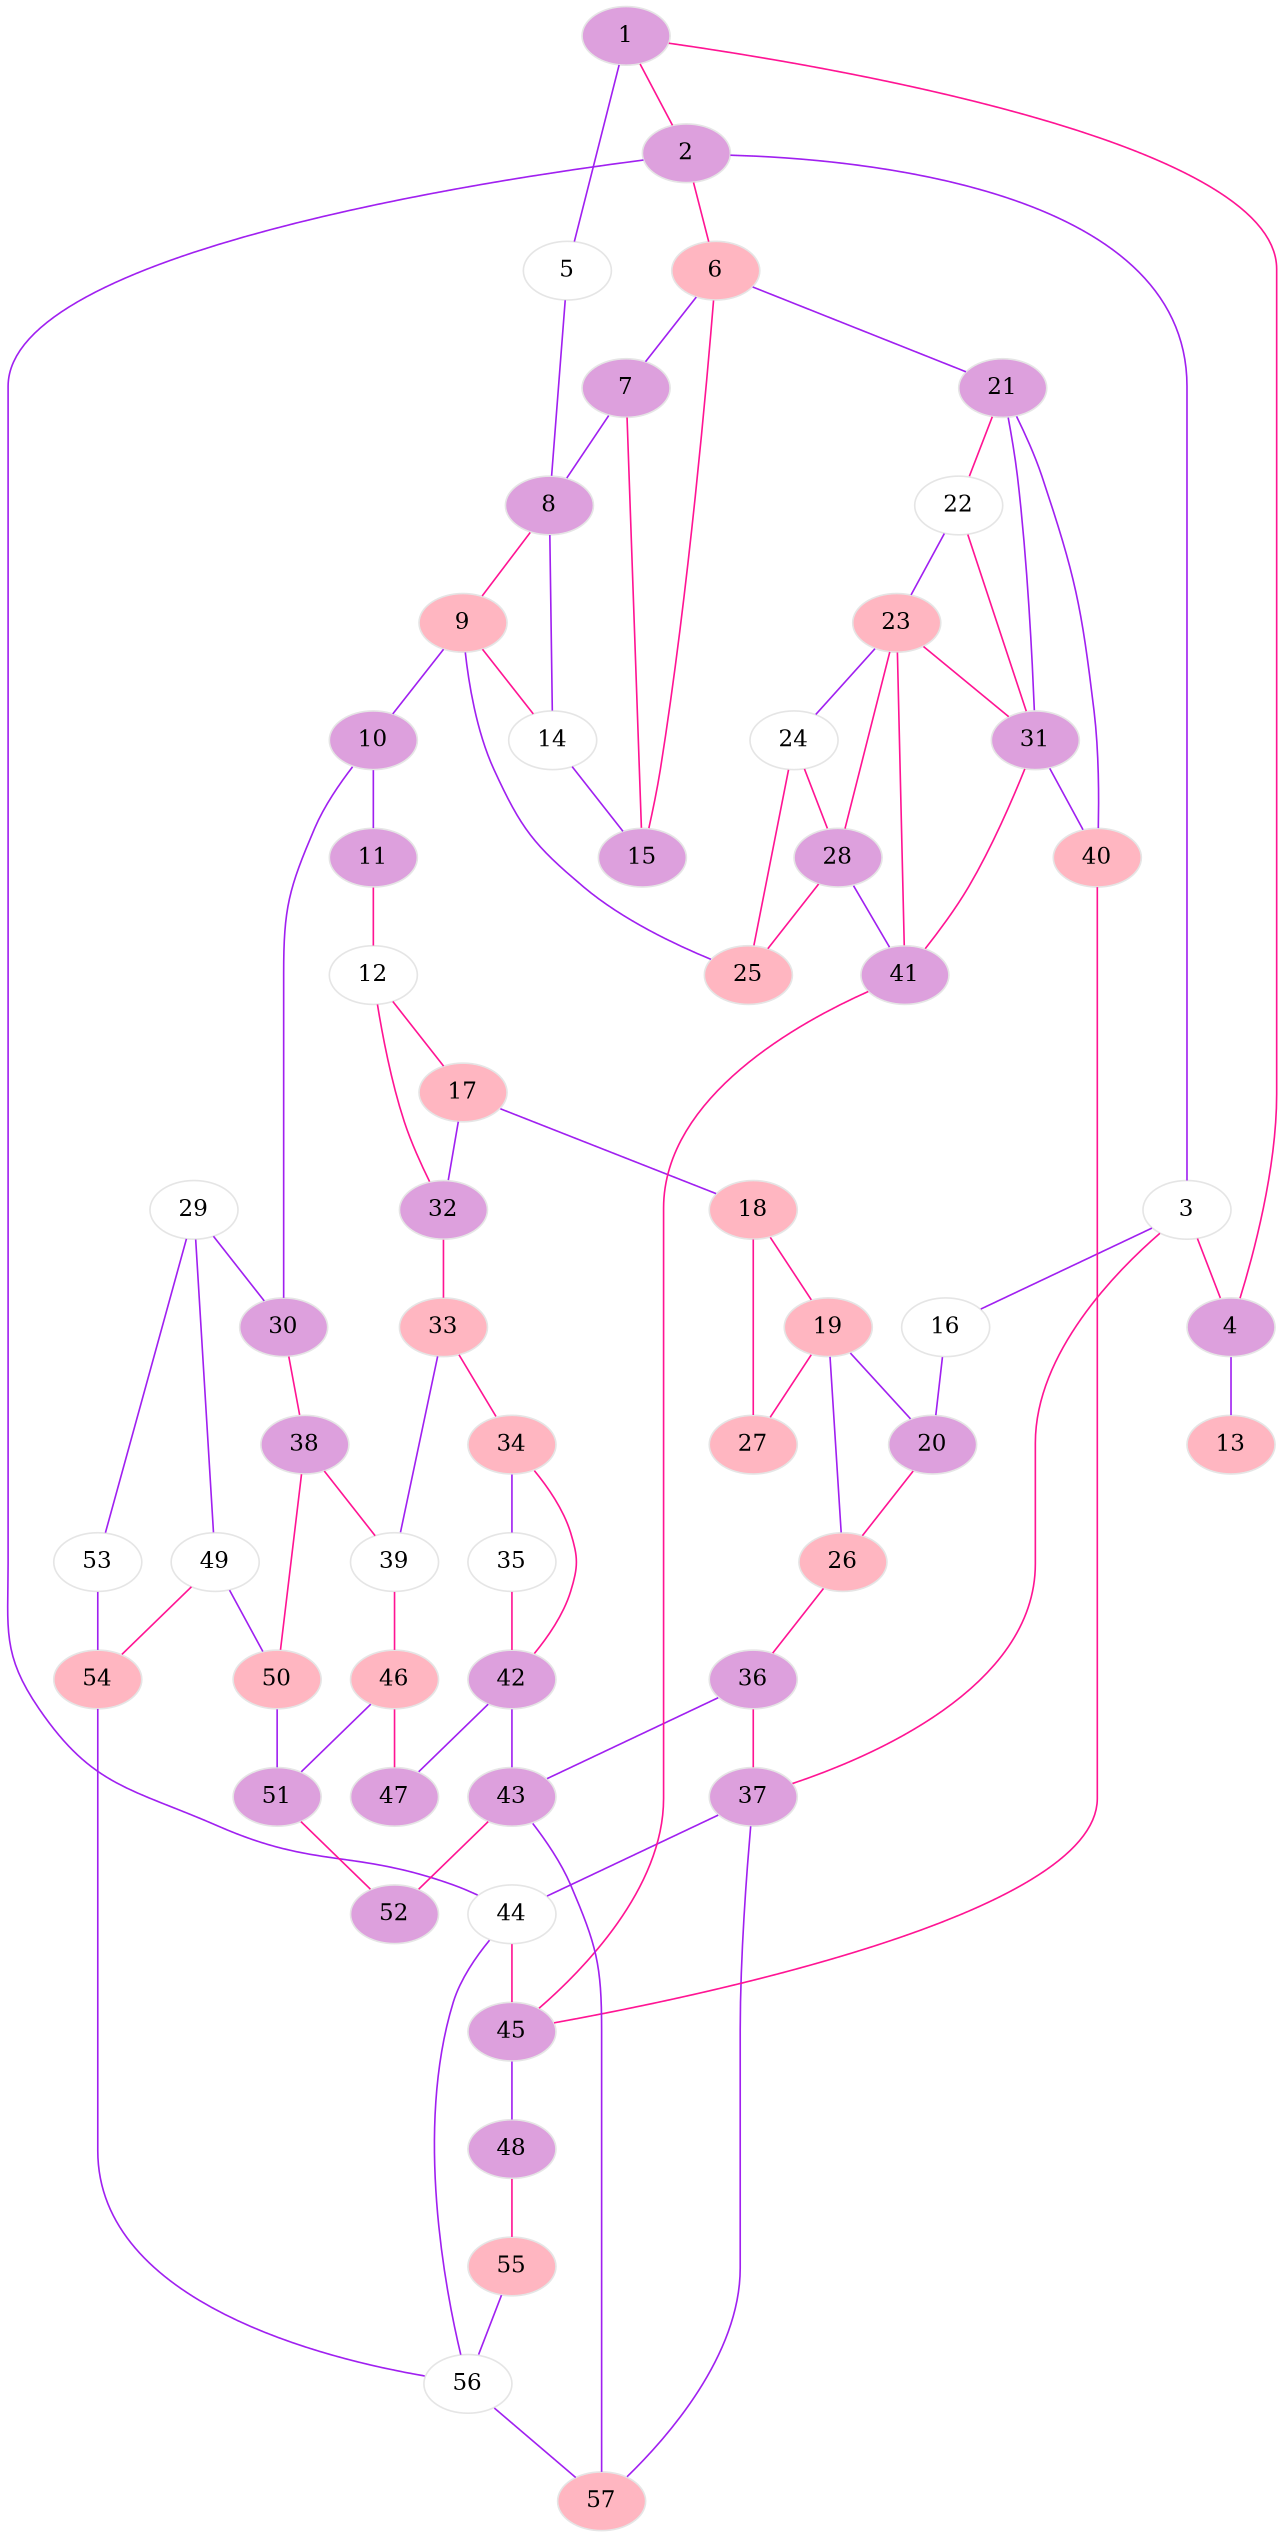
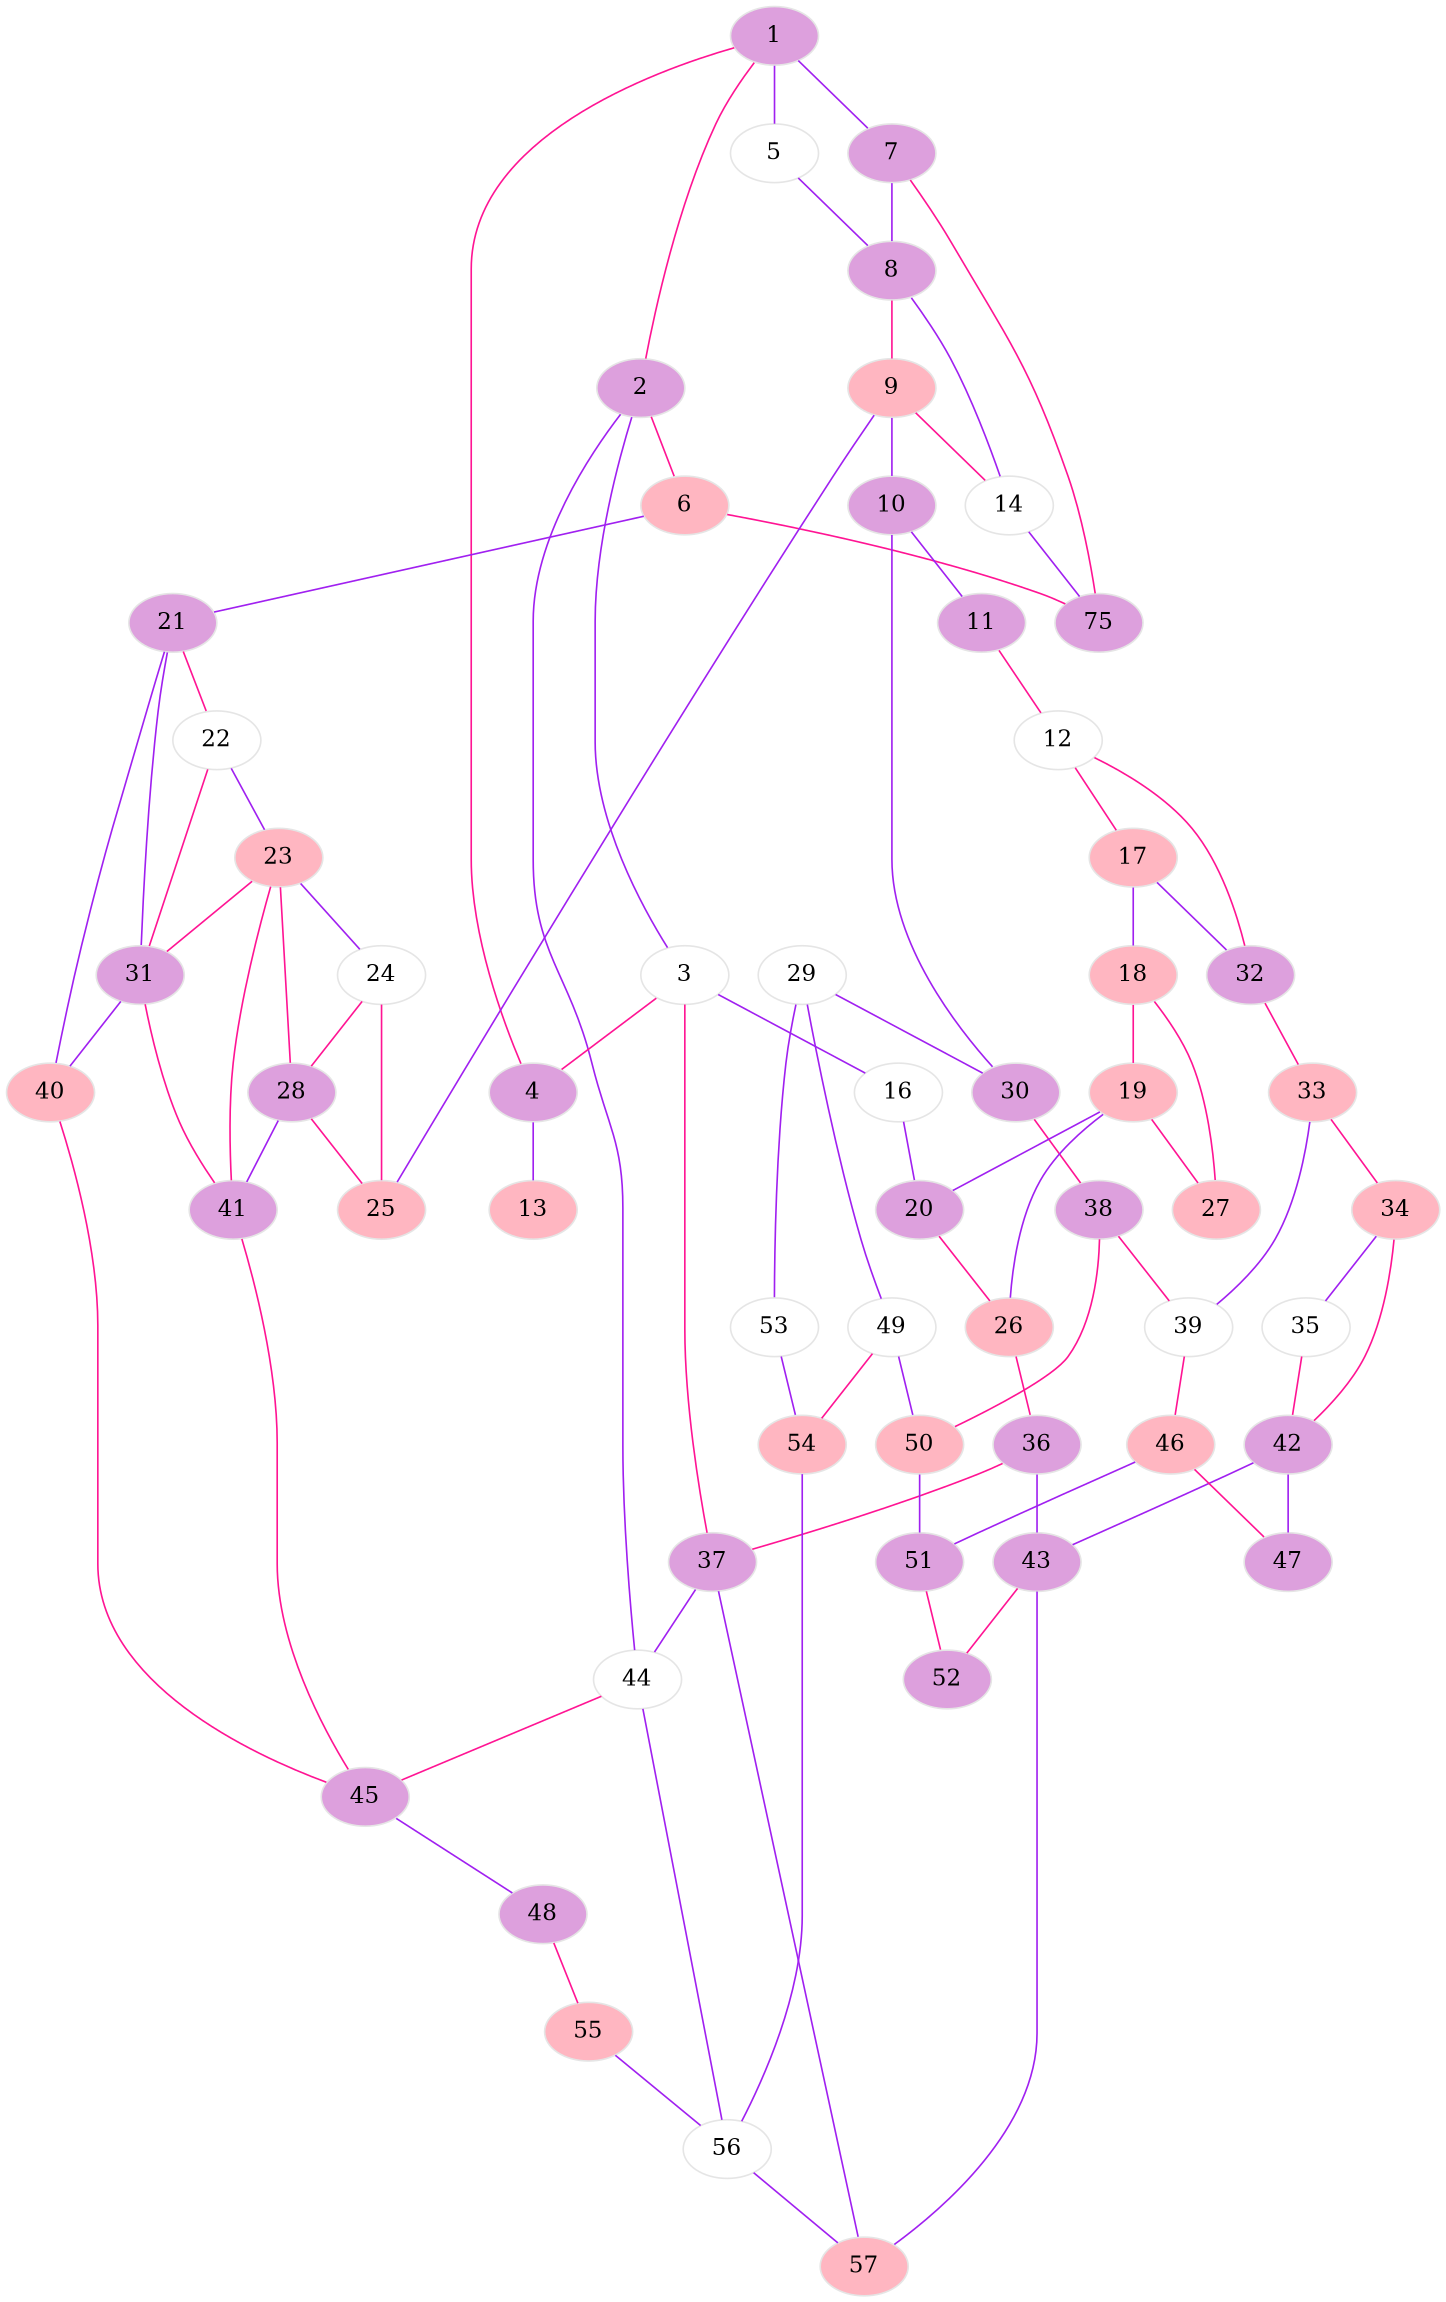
  graph {
    node [color=gray90 fillcolor=plum style=filled]
    edge [color=purple weight=1.0]
    1
    2
    4
    5 [fillcolor=white]
    3 [fillcolor=white]
    6 [fillcolor=lightpink]
    44 [fillcolor=white]
    13 [fillcolor=lightpink]
    8
    16 [fillcolor=white]
    37
    7
-   15
+   15 [label=75]
    21
    45
    56 [fillcolor=white]
    20
    57 [fillcolor=lightpink]
    9 [fillcolor=lightpink]
    14 [fillcolor=white]
    22 [fillcolor=white]
    31
    40 [fillcolor=lightpink]
    10
    25 [fillcolor=lightpink]
    11
    30
    12 [fillcolor=white]
    38
    17 [fillcolor=lightpink]
    32
    18 [fillcolor=lightpink]
    33 [fillcolor=lightpink]
    26 [fillcolor=lightpink]
    19 [fillcolor=lightpink]
    27 [fillcolor=lightpink]
    36
    23 [fillcolor=lightpink]
    41
    24 [fillcolor=white]
    28
    43
    35 [fillcolor=white]
    42
    29 [fillcolor=white]
    49 [fillcolor=white]
    53 [fillcolor=white]
    50 [fillcolor=lightpink]
    54 [fillcolor=lightpink]
    39 [fillcolor=white]
    34 [fillcolor=lightpink]
    46 [fillcolor=lightpink]
    47
    52
    51
    48
    55 [fillcolor=lightpink]
    1 -- 2 [color=deeppink]
    1 -- 4 [color=deeppink]
    1 -- 5 [weight=2.0]
    2 -- 3
    2 -- 6 [color=deeppink]
    2 -- 44
    4 -- 13
    5 -- 8 [weight=2.0]
    3 -- 4 [color=deeppink]
    3 -- 16
    3 -- 37 [color=deeppink]
-   6 -- 7
+   1 -- 7
    6 -- 15 [color=deeppink]
    6 -- 21 [weight=2.0]
    44 -- 45 [color=deeppink]
    44 -- 56
    8 -- 9 [color=deeppink]
    8 -- 14
    16 -- 20 [weight=2.0]
    37 -- 44
    37 -- 57
    7 -- 8 [weight=2.0]
    7 -- 15 [color=deeppink]
    21 -- 22 [color=deeppink]
    21 -- 31
    21 -- 40 [weight=2.0]
    45 -- 48
    56 -- 57
    20 -- 26 [color=deeppink]
    9 -- 14 [color=deeppink]
    9 -- 10 [weight=2.0]
    9 -- 25 [weight=2.0]
    14 -- 15
    22 -- 31 [color=deeppink]
    22 -- 23
    31 -- 40
    31 -- 41 [color=deeppink]
    40 -- 45 [color=deeppink]
    10 -- 11 [weight=2.0]
    10 -- 30
    11 -- 12 [color=deeppink weight=2.0]
    30 -- 38 [color=deeppink]
    12 -- 17 [color=deeppink]
    12 -- 32 [color=deeppink]
    38 -- 50 [color=deeppink]
    38 -- 39 [color=deeppink]
    17 -- 32
    17 -- 18
    32 -- 33 [color=deeppink]
    18 -- 19 [color=deeppink]
    18 -- 27 [color=deeppink]
    33 -- 39
    33 -- 34 [color=deeppink]
    26 -- 36 [color=deeppink]
    19 -- 20 [weight=3.0]
    19 -- 26
    19 -- 27 [color=deeppink]
    36 -- 37 [color=deeppink]
    36 -- 43
    23 -- 31 [color=deeppink]
    23 -- 41 [color=deeppink]
    23 -- 24
    23 -- 28 [color=deeppink]
    41 -- 45 [color=deeppink]
    24 -- 25 [color=deeppink]
    24 -- 28 [color=deeppink]
    28 -- 25 [color=deeppink weight=2.0]
    28 -- 41
    43 -- 57
    43 -- 52 [color=deeppink weight=2.0]
    35 -- 42 [color=deeppink]
    42 -- 43 [weight=2.0]
    42 -- 47 [weight=2.0]
    29 -- 30
    29 -- 49
    29 -- 53
    49 -- 50 [weight=2.0]
    49 -- 54 [color=deeppink weight=2.0]
    53 -- 54 [weight=2.0]
    50 -- 51 [weight=2.0]
    54 -- 56 [weight=2.0]
    39 -- 46 [color=deeppink]
    34 -- 35
    34 -- 42 [color=deeppink]
    46 -- 47 [color=deeppink]
    46 -- 51
    51 -- 52 [color=deeppink]
    48 -- 55 [color=deeppink]
    55 -- 56 [weight=2.0]
  }
